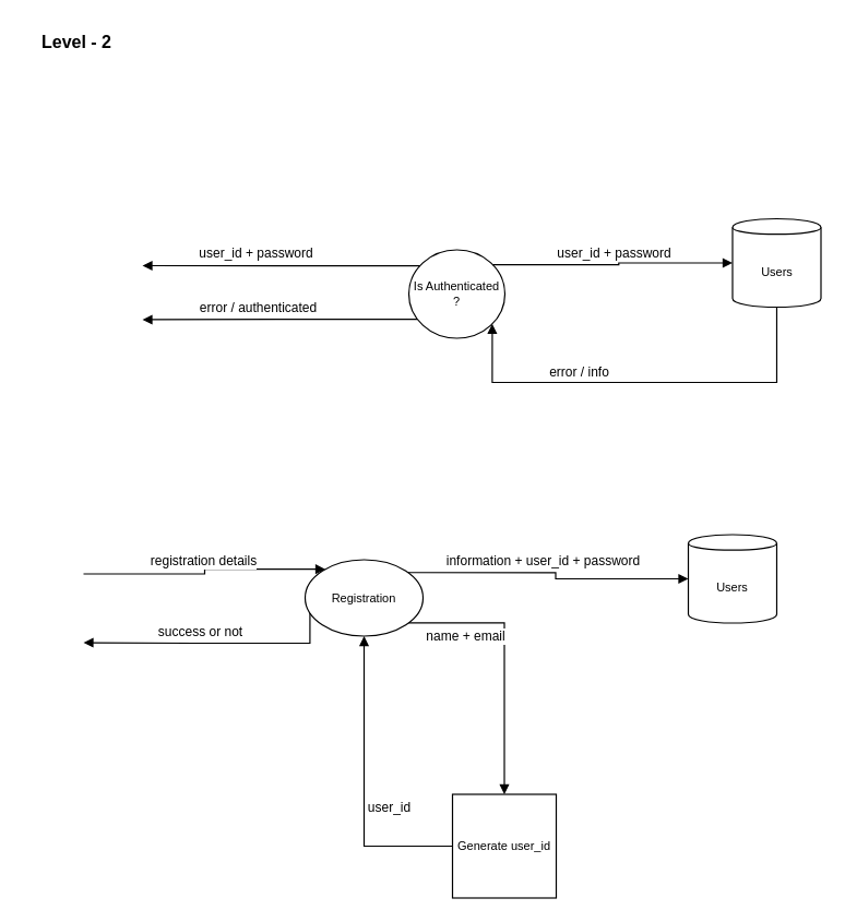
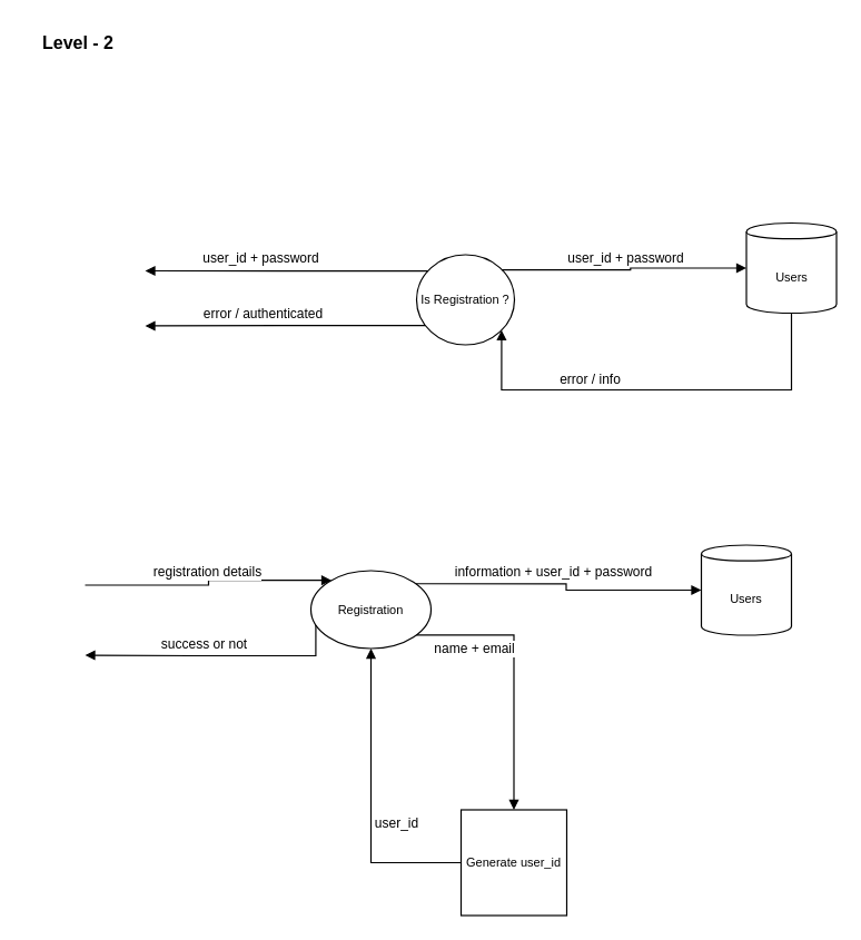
  <mxCell id="0" />
  <mxCell id="1" parent="0" />
- <mxCell id="2" value="Is Authenticated ?" style="html=1;whiteSpace=wrap;ellipse;fontSize=11;fontColor=#000000;spacing=5;strokeOpacity=100;strokeWidth=1.2;" parent="1" vertex="1"><mxGeometry x="374" y="228.5" width="88" height="81" as="geometry" /></mxCell>
+ <mxCell id="2" value="Is Registration ?" style="html=1;whiteSpace=wrap;ellipse;fontSize=11;fontColor=#000000;spacing=5;strokeOpacity=100;strokeWidth=1.2;" parent="1" vertex="1"><mxGeometry x="374" y="228.5" width="88" height="81" as="geometry" /></mxCell>
  <mxCell id="3" value="" style="html=1;jettySize=18;fontSize=11;strokeOpacity=100;strokeWidth=1.2;rounded=1;arcSize=0;edgeStyle=orthogonalEdgeStyle;startArrow=none;endArrow=block;endFill=1;exitX=0.876;exitY=0.16;exitPerimeter=1;entryX=-0.007;entryY=0.5;entryPerimeter=1;" parent="1" source="2" target="5" edge="1"><mxGeometry width="100" height="100" relative="1" as="geometry" /></mxCell>
  <mxCell id="4" value="user_id + password" style="text;html=1;resizable=0;labelBackgroundColor=#ffffff;align=center;verticalAlign=middle;" parent="3" vertex="1"><mxGeometry relative="1" as="geometry"><mxPoint y="-11" as="offset" /></mxGeometry></mxCell>
  <mxCell id="5" value="Users" style="html=1;whiteSpace=wrap;shape=cylinder;size=0.1;anchorPointDirection=0;boundedLbl=1;;fontSize=11;fontColor=#000000;spacing=5;strokeOpacity=100;strokeWidth=1.2;" parent="1" vertex="1"><mxGeometry x="670.5" y="200" width="81" height="81" as="geometry" /></mxCell>
  <mxCell id="6" value="" style="html=1;jettySize=18;fontSize=11;strokeOpacity=100;strokeWidth=1.2;rounded=1;arcSize=0;edgeStyle=orthogonalEdgeStyle;startArrow=none;endArrow=block;endFill=1;exitX=0.5;exitY=1.007;exitPerimeter=1;entryX=0.872;entryY=0.844;entryPerimeter=1;" parent="1" source="5" target="2" edge="1"><mxGeometry width="100" height="100" relative="1" as="geometry"><Array as="points"><mxPoint x="711" y="350" /><mxPoint x="450" y="350" /></Array></mxGeometry></mxCell>
  <mxCell id="7" value="error / info" style="text;html=1;resizable=0;labelBackgroundColor=#ffffff;align=center;verticalAlign=middle;" parent="6" vertex="1"><mxGeometry x="0.309" relative="1" as="geometry"><mxPoint y="-10" as="offset" /></mxGeometry></mxCell>
  <mxCell id="8" value="" style="html=1;jettySize=18;fontSize=11;strokeOpacity=100;strokeWidth=1.2;rounded=1;arcSize=0;edgeStyle=orthogonalEdgeStyle;startArrow=none;endArrow=block;endFill=1;exitX=0.085;exitY=0.791;exitPerimeter=1;" parent="1" source="2" edge="1"><mxGeometry width="100" height="100" relative="1" as="geometry"><mxPoint x="130" y="292.5" as="targetPoint" /></mxGeometry></mxCell>
  <mxCell id="9" value="error / authenticated" style="text;html=1;resizable=0;labelBackgroundColor=#ffffff;align=center;verticalAlign=middle;" parent="8" vertex="1"><mxGeometry x="0.101" relative="1" as="geometry"><mxPoint x="-8" y="-11" as="offset" /></mxGeometry></mxCell>
  <mxCell id="10" value="" style="html=1;jettySize=18;fontSize=11;strokeOpacity=100;strokeWidth=1.2;rounded=1;arcSize=0;edgeStyle=orthogonalEdgeStyle;startArrow=none;endArrow=block;endFill=1;exitX=0.112;exitY=0.174;exitPerimeter=1;" parent="1" source="2" edge="1"><mxGeometry width="100" height="100" relative="1" as="geometry"><mxPoint x="130" y="243" as="targetPoint" /></mxGeometry></mxCell>
  <mxCell id="11" value=" user_id + password" style="text;html=1;resizable=0;labelBackgroundColor=#ffffff;align=center;verticalAlign=middle;" parent="10" vertex="1"><mxGeometry x="0.188" relative="1" as="geometry"><mxPoint y="-12" as="offset" /></mxGeometry></mxCell>
  <mxCell id="12" value="Registration" style="html=1;whiteSpace=wrap;ellipse;fontSize=11;fontColor=#000000;spacing=5;strokeOpacity=100;strokeWidth=1.2;" parent="1" vertex="1"><mxGeometry x="279" y="512.5" width="108" height="70" as="geometry" /></mxCell>
  <mxCell id="13" value="" style="html=1;jettySize=18;fontSize=11;strokeOpacity=100;strokeWidth=1.2;rounded=1;arcSize=0;edgeStyle=orthogonalEdgeStyle;startArrow=none;endArrow=block;endFill=1;exitX=0.876;exitY=0.163;exitPerimeter=1;entryX=-0.007;entryY=0.5;entryPerimeter=1;" parent="1" source="12" target="15" edge="1"><mxGeometry width="100" height="100" relative="1" as="geometry" /></mxCell>
  <mxCell id="14" value=" information + user_id + password " style="text;html=1;resizable=0;labelBackgroundColor=#ffffff;align=center;verticalAlign=middle;" parent="13" vertex="1"><mxGeometry x="-0.114" relative="1" as="geometry"><mxPoint x="7.5" y="-10.5" as="offset" /></mxGeometry></mxCell>
  <mxCell id="15" value="Users" style="html=1;whiteSpace=wrap;shape=cylinder;size=0.1;anchorPointDirection=0;boundedLbl=1;;fontSize=11;fontColor=#000000;spacing=5;strokeOpacity=100;strokeWidth=1.2;" parent="1" vertex="1"><mxGeometry x="630" y="489.5" width="81" height="81" as="geometry" /></mxCell>
  <mxCell id="16" value="Generate user_id" style="html=1;whiteSpace=wrap;fontSize=11;fontColor=#000000;spacing=5;strokeOpacity=100;strokeWidth=1.2;rounded=0;" parent="1" vertex="1"><mxGeometry x="414" y="727.5" width="95" height="95" as="geometry" /></mxCell>
  <mxCell id="17" value="" style="html=1;jettySize=18;fontSize=11;strokeOpacity=100;strokeWidth=1.2;rounded=1;arcSize=0;edgeStyle=orthogonalEdgeStyle;startArrow=none;endArrow=block;endFill=1;exitX=0.881;exitY=0.832;exitPerimeter=1;entryX=0.5;entryY=-0.006;entryPerimeter=1;" parent="1" source="12" target="16" edge="1"><mxGeometry width="100" height="100" relative="1" as="geometry" /></mxCell>
  <mxCell id="18" value="name + email" style="text;html=1;resizable=0;labelBackgroundColor=#ffffff;align=center;verticalAlign=middle;" parent="17" vertex="1"><mxGeometry x="0.5" relative="1" as="geometry"><mxPoint x="-36" y="-84" as="offset" /></mxGeometry></mxCell>
  <mxCell id="19" value="" style="html=1;jettySize=18;fontSize=11;strokeOpacity=100;strokeWidth=1.2;rounded=1;arcSize=0;edgeStyle=orthogonalEdgeStyle;startArrow=none;endArrow=block;endFill=1;exitX=0.037;exitY=0.702;exitPerimeter=1;" parent="1" source="12" edge="1"><mxGeometry width="100" height="100" relative="1" as="geometry"><mxPoint x="76" y="588.5" as="targetPoint" /><Array as="points"><mxPoint x="283" y="589" /><mxPoint x="177" y="589" /></Array></mxGeometry></mxCell>
  <mxCell id="20" value=" success or not  " style="text;html=1;resizable=0;labelBackgroundColor=#ffffff;align=center;verticalAlign=middle;" parent="19" vertex="1"><mxGeometry x="0.163" relative="1" as="geometry"><mxPoint x="8" y="-10.5" as="offset" /></mxGeometry></mxCell>
  <mxCell id="21" value="" style="html=1;jettySize=18;fontSize=11;strokeOpacity=100;strokeWidth=1.2;rounded=1;arcSize=0;edgeStyle=elbowEdgeStyle;startArrow=none;endArrow=block;endFill=1;entryX=0.171;entryY=0.117;entryPerimeter=1;" parent="1" target="12" edge="1"><mxGeometry width="100" height="100" relative="1" as="geometry"><mxPoint x="76" y="525.5" as="sourcePoint" /></mxGeometry></mxCell>
  <mxCell id="22" value=" registration details  " style="text;html=1;resizable=0;labelBackgroundColor=#ffffff;align=center;verticalAlign=middle;" parent="21" vertex="1"><mxGeometry relative="1" as="geometry"><mxPoint x="-2" y="-10.5" as="offset" /></mxGeometry></mxCell>
  <mxCell id="23" value="" style="html=1;jettySize=18;fontSize=11;strokeOpacity=100;strokeWidth=1.2;rounded=1;arcSize=0;edgeStyle=orthogonalEdgeStyle;startArrow=none;endArrow=block;endFill=1;exitX=-0.006;exitY=0.5;exitPerimeter=1;entryX=0.5;entryY=1.006;entryPerimeter=1;" parent="1" source="16" target="12" edge="1"><mxGeometry width="100" height="100" relative="1" as="geometry" /></mxCell>
  <mxCell id="24" value="user_id" style="text;html=1;resizable=0;labelBackgroundColor=#ffffff;align=center;verticalAlign=middle;" parent="23" vertex="1"><mxGeometry x="0.397" relative="1" as="geometry"><mxPoint x="22" y="74" as="offset" /></mxGeometry></mxCell>
  <mxCell id="25" value="Level - 2" style="html=1;whiteSpace=wrap;;fontSize=16;fontColor=#000000;fontStyle=1;spacing=5;strokeOpacity=0;fillOpacity=0;fillColor=#ffffff;strokeWidth=1.2;" parent="1" vertex="1"><mxGeometry x="20" y="20" width="100" height="35" as="geometry" /></mxCell>
